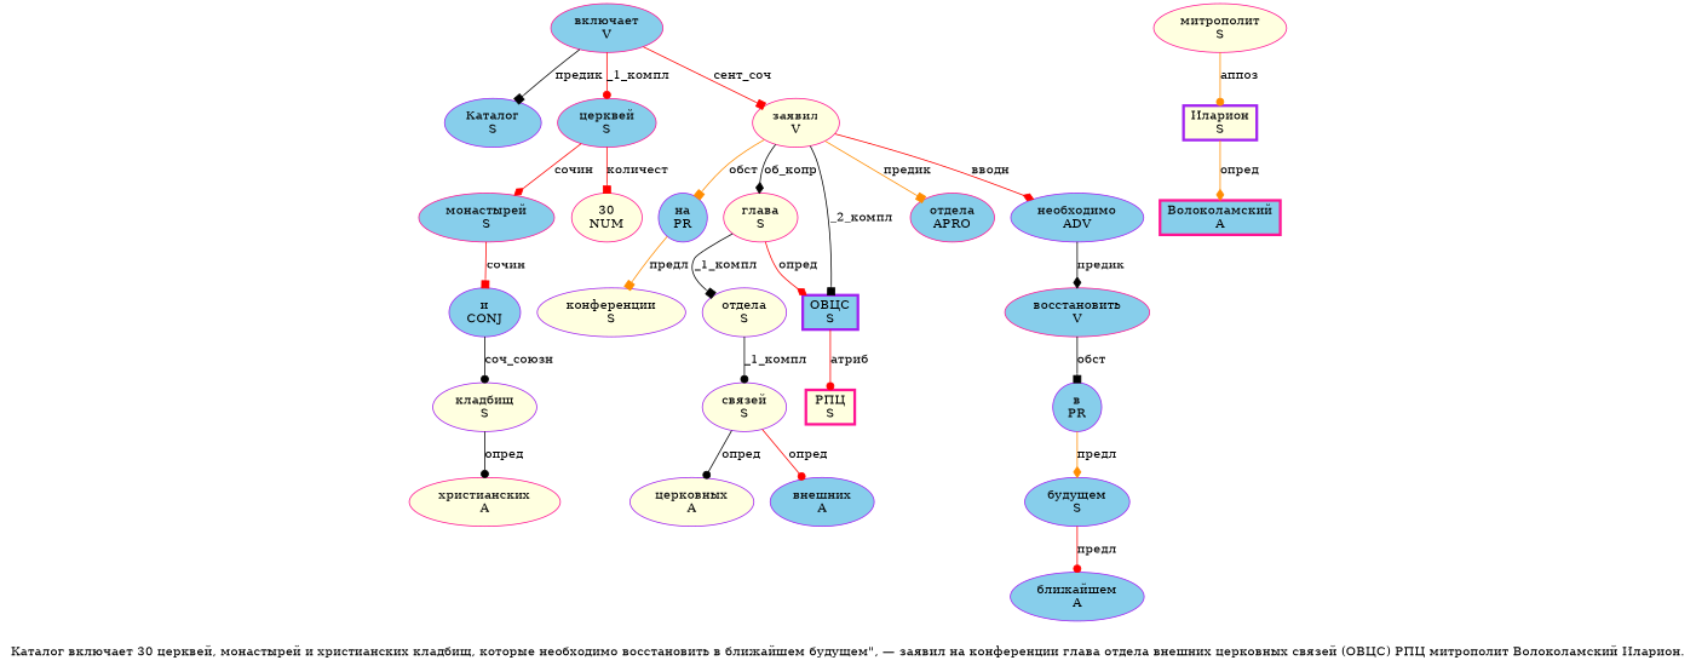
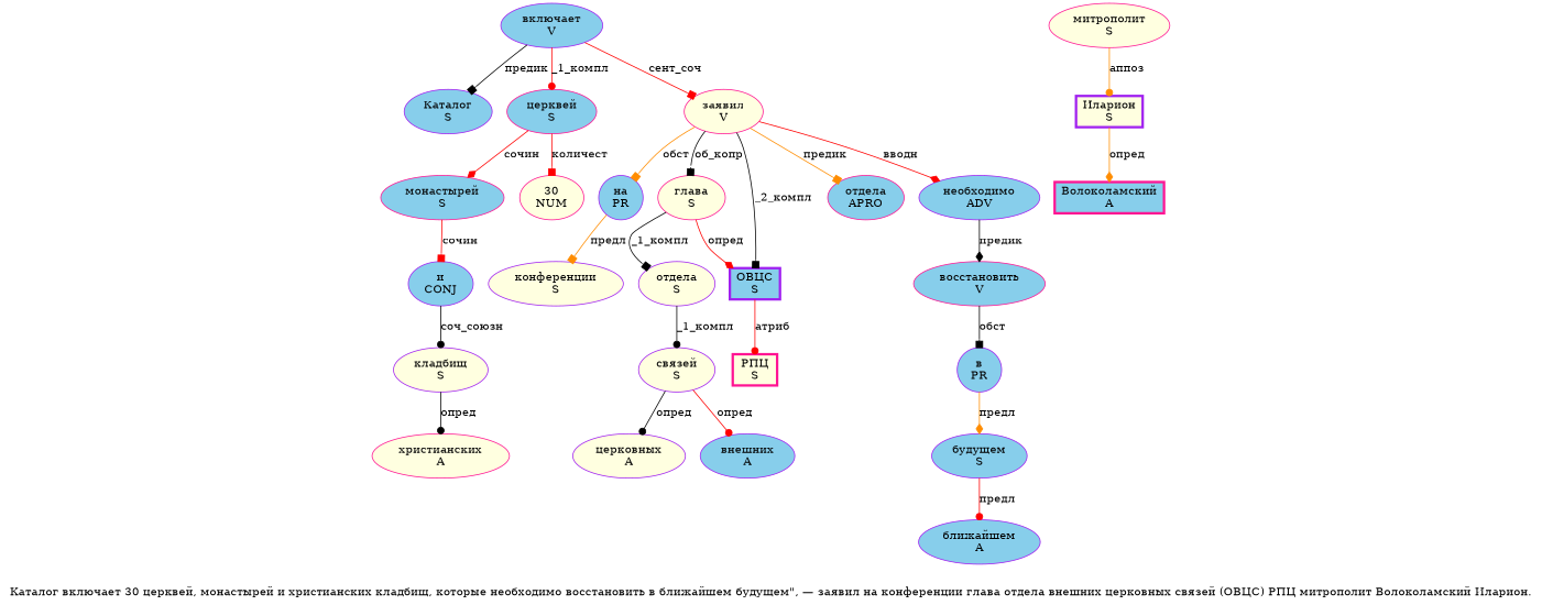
  digraph {
    label="Каталог включает 30 церквей, монастырей и христианских кладбищ, которые необходимо восстановить в ближайшем будущем\", — заявил на конференции глава отдела внешних церковных связей (ОВЦС) РПЦ митрополит Волоколамский Иларион."
    node [color=purple fillcolor=skyblue penwidth=1 shape=ellipse style=filled]
    edge [arrowhead=box color=black]
    n1 [label="Каталог\nS"]
-   n2 [color=deeppink label="включает\nV"]
+   n2 [label="включает\nV"]
    n3 [color=deeppink label="церквей\nS"]
    n4 [color=deeppink fillcolor=lightyellow label="заявил\nV"]
    n5 [color=deeppink fillcolor=lightyellow label="30\nNUM"]
    n6 [color=deeppink label="монастырей\nS"]
    n7 [color=deeppink label="отдела\nAPRO"]
    n8 [label="необходимо\nADV"]
    n9 [label="на\nPR"]
    n10 [color=deeppink fillcolor=lightyellow label="глава\nS"]
    n11 [label="ОВЦС\nS" penwidth=3 shape=box]
    n12 [label="и\nCONJ"]
    n13 [fillcolor=lightyellow label="кладбищ\nS"]
    n14 [color=deeppink fillcolor=lightyellow label="христианских\nA"]
    n15 [color=deeppink label="восстановить\nV"]
    n16 [label="в\nPR"]
    n17 [label="будущем\nS"]
    n18 [label="ближайшем\nA"]
    n19 [fillcolor=lightyellow label="конференции\nS"]
    n20 [fillcolor=lightyellow label="отдела\nS"]
    n21 [color=deeppink fillcolor=lightyellow label="митрополит\nS"]
    n22 [fillcolor=lightyellow label="Иларион\nS" penwidth=3 shape=box]
    n23 [fillcolor=lightyellow label="связей\nS"]
    n24 [color=deeppink fillcolor=lightyellow label="РПЦ\nS" penwidth=3 shape=box]
    n25 [label="внешних\nA"]
    n26 [fillcolor=lightyellow label="церковных\nA"]
    n27 [color=deeppink label="Волоколамский\nA" penwidth=3 shape=box]
    n2 -> n1 [label="предик"]
    n2 -> n3 [arrowhead=dot color=red label="_1_компл"]
    n2 -> n4 [color=red label="сент_соч"]
    n3 -> n5 [color=red label="количест"]
    n3 -> n6 [arrowhead=diamond color=red label="сочин"]
    n4 -> n7 [color=darkorange label="предик"]
    n4 -> n8 [arrowhead=diamond color=red label="вводн"]
    n4 -> n9 [color=darkorange label="обст"]
-   n4 -> n10 [arrowhead=diamond label="об_копр"]
+   n4 -> n10 [label="об_копр"]
    n4 -> n11 [label="_2_компл"]
    n6 -> n12 [color=red label="сочин"]
    n8 -> n15 [arrowhead=diamond label="предик"]
    n9 -> n19 [color=darkorange label="предл"]
    n10 -> n11 [arrowhead=diamond color=red label="опред"]
    n10 -> n20 [label="_1_компл"]
    n11 -> n24 [arrowhead=dot color=red label="атриб"]
    n12 -> n13 [arrowhead=dot label="соч_союзн"]
    n13 -> n14 [arrowhead=dot label="опред"]
    n15 -> n16 [label="обст"]
    n16 -> n17 [arrowhead=diamond color=darkorange label="предл"]
    n17 -> n18 [arrowhead=dot color=red label="предл"]
    n20 -> n23 [arrowhead=dot label="_1_компл"]
    n21 -> n22 [arrowhead=dot color=darkorange label="аппоз"]
    n22 -> n27 [arrowhead=diamond color=darkorange label="опред"]
    n23 -> n25 [arrowhead=dot color=red label="опред"]
    n23 -> n26 [arrowhead=dot label="опред"]
  }
